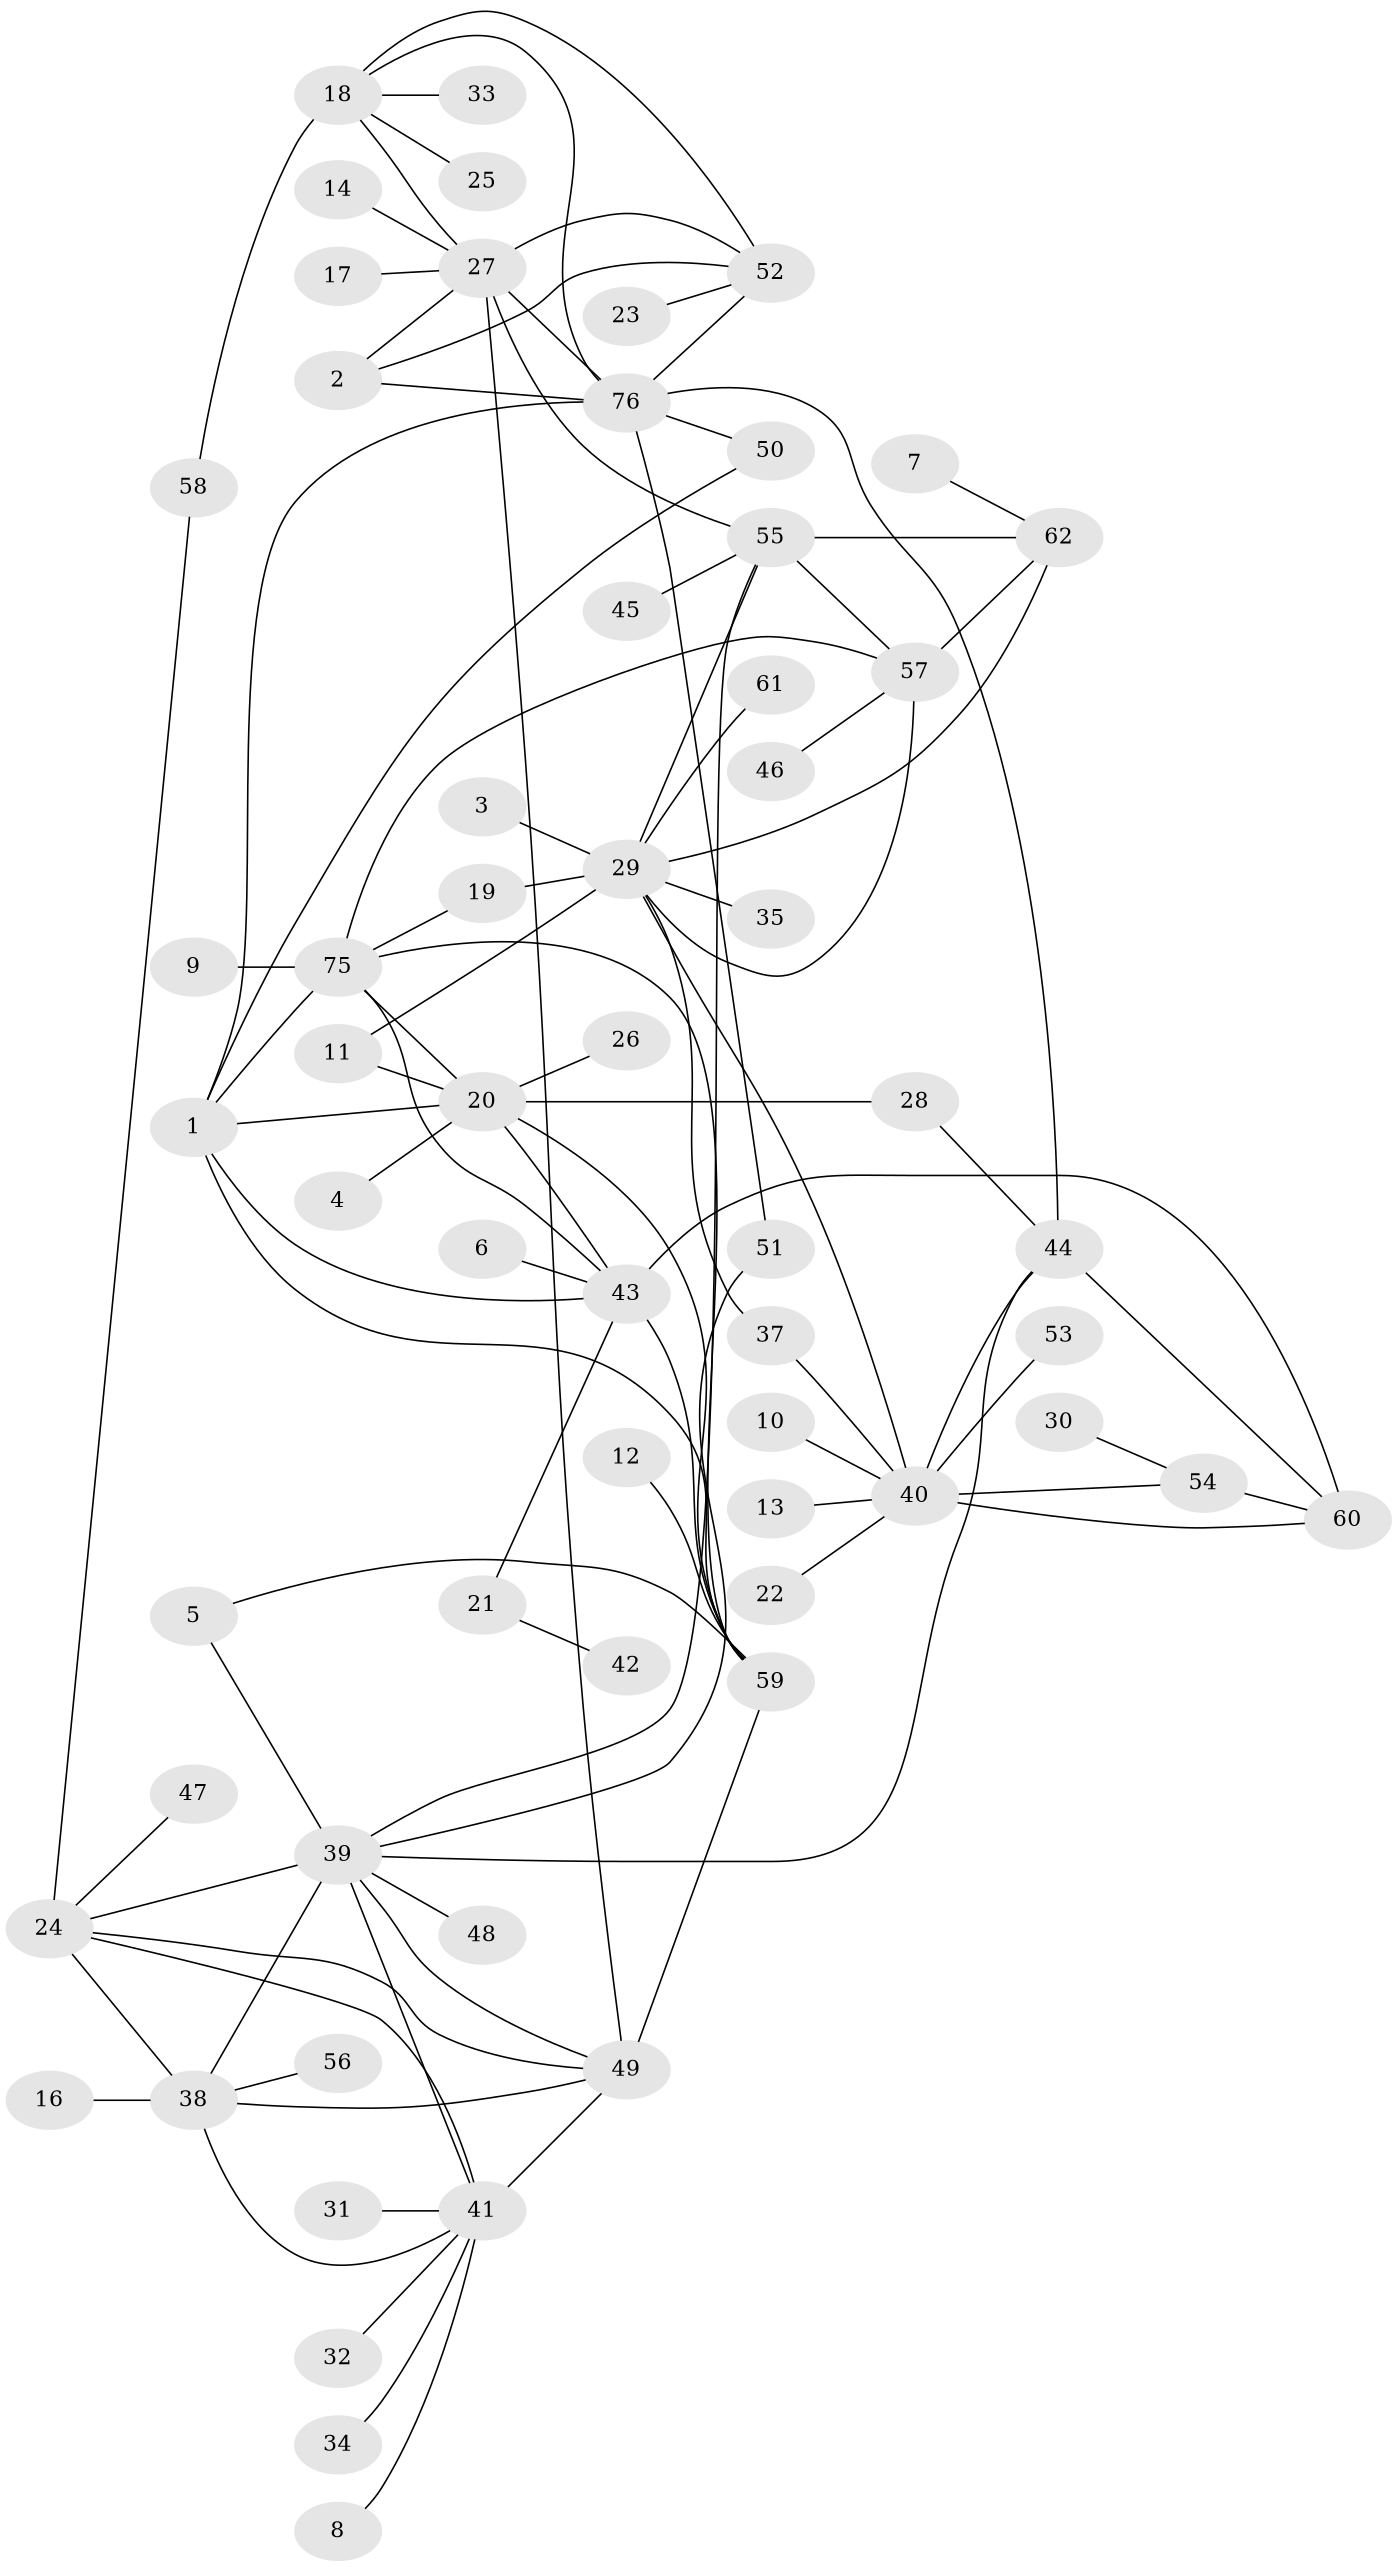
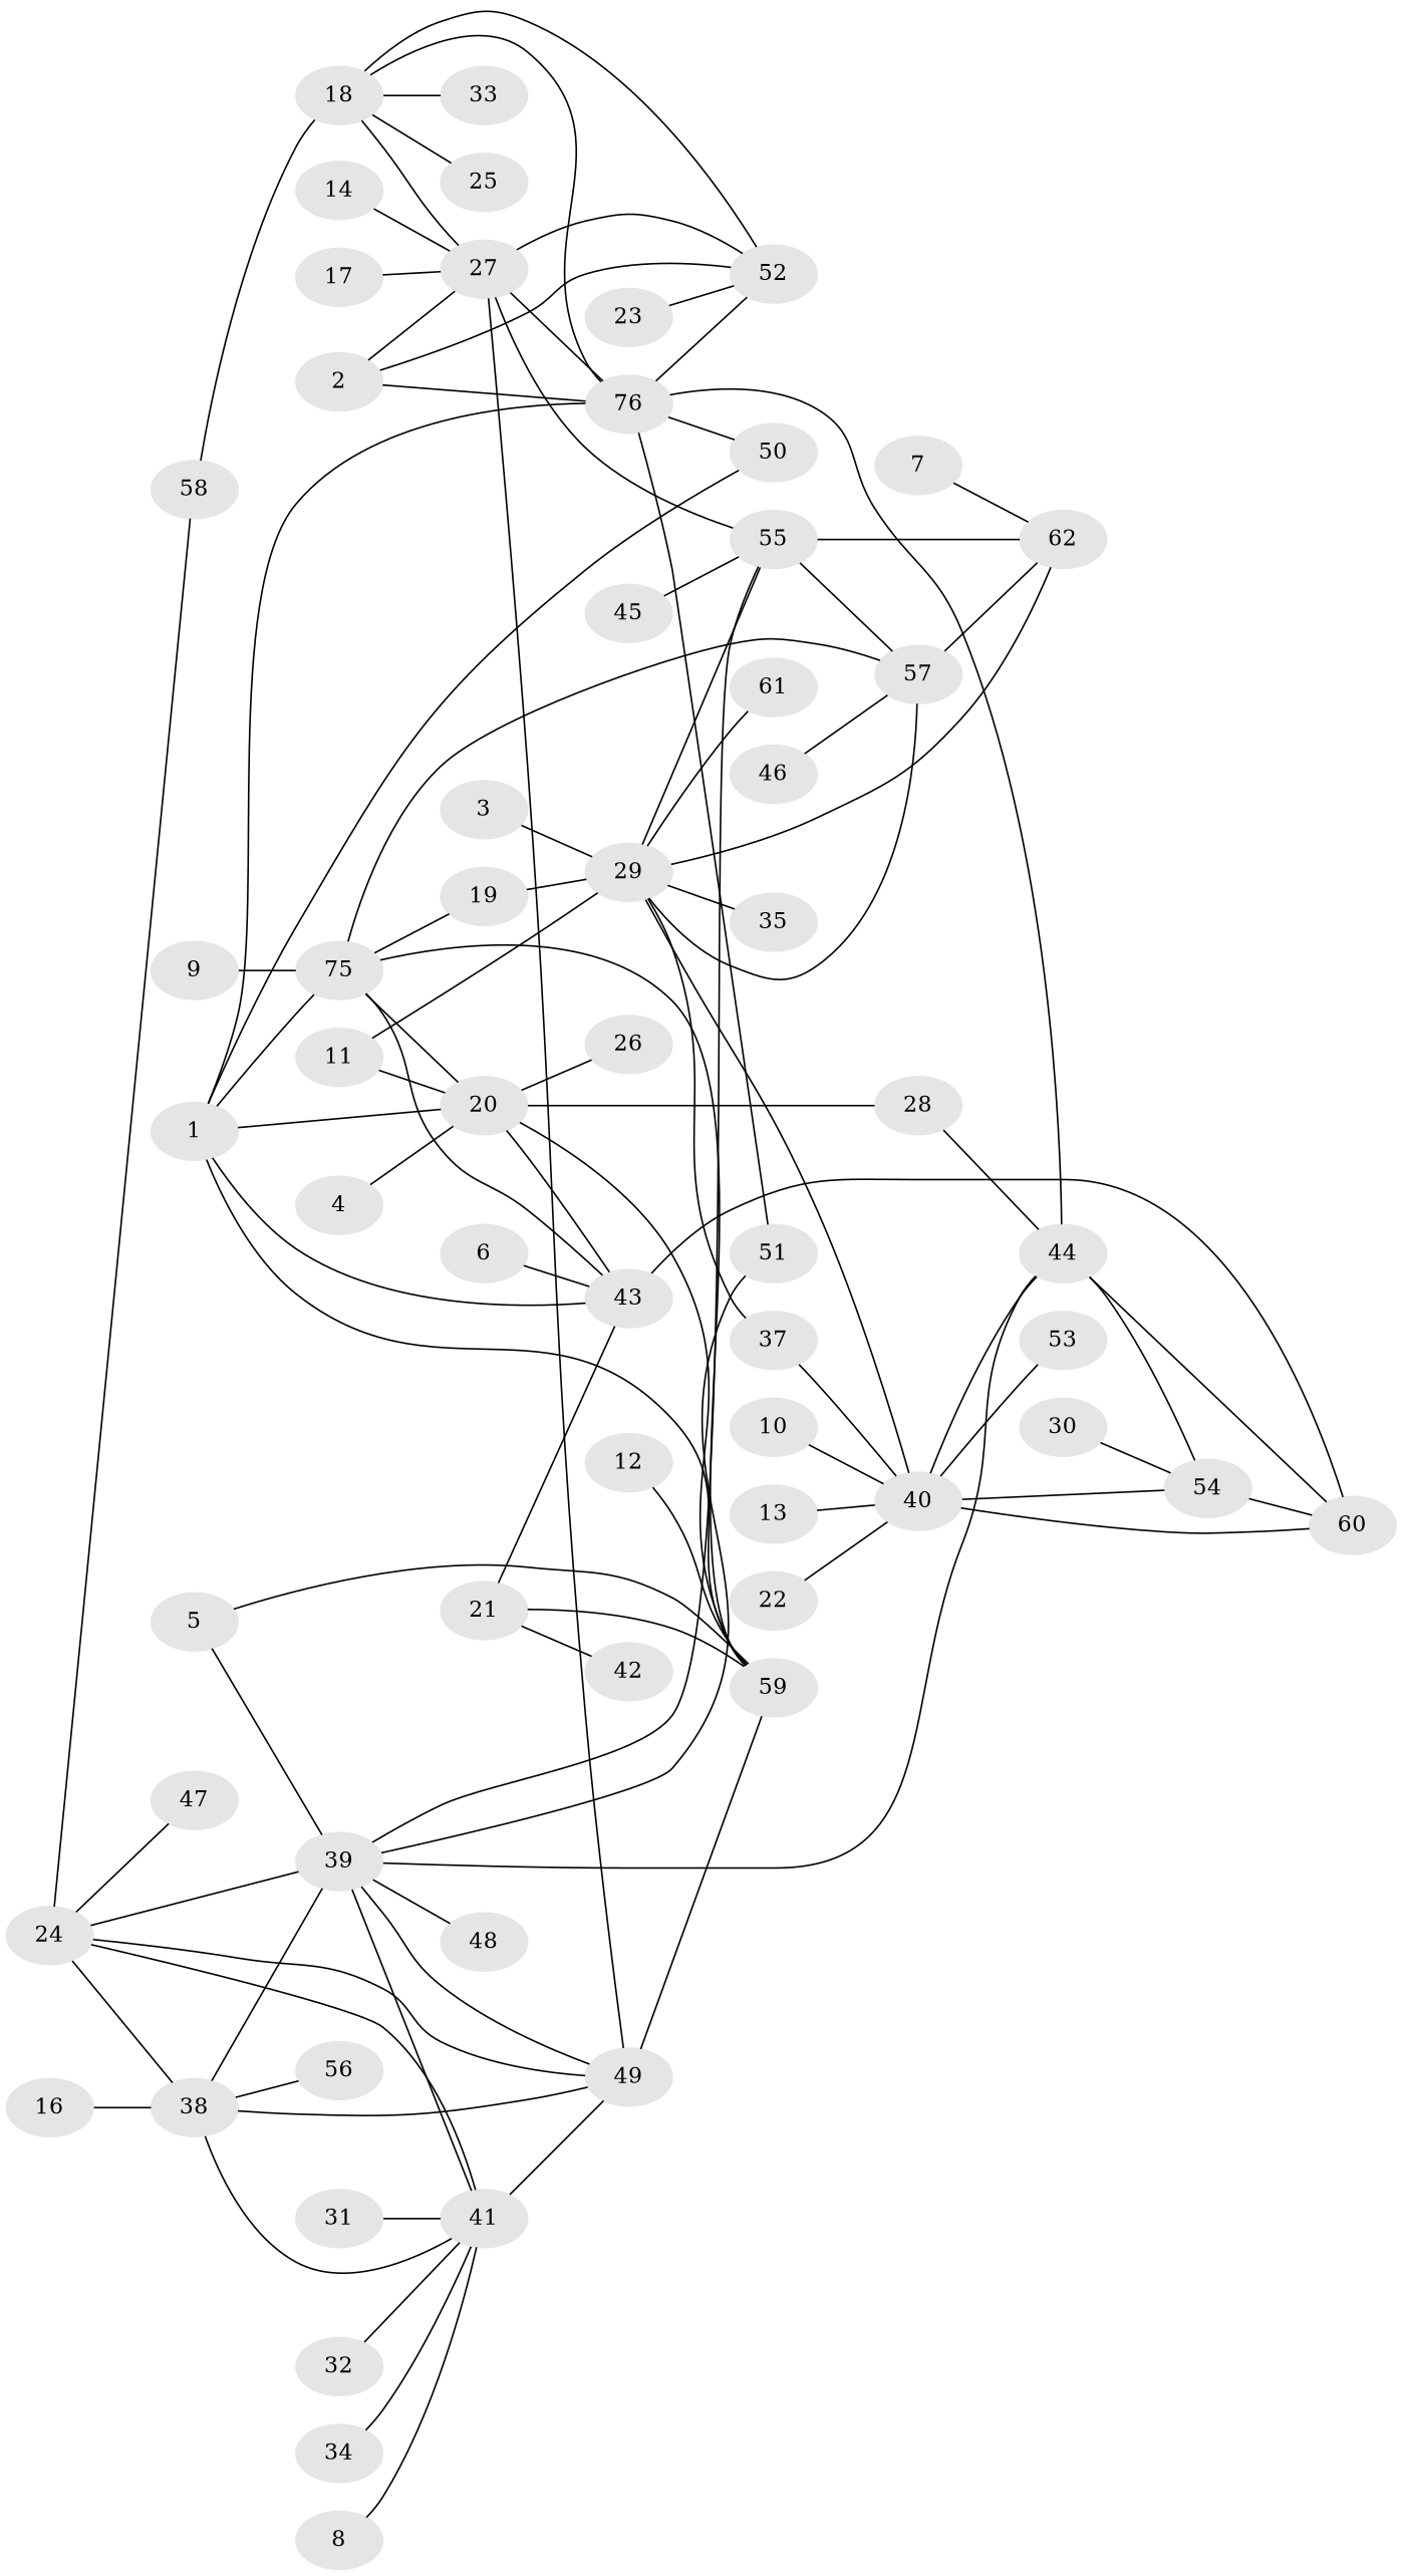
  graph {
    rankdir=LR
    node [color=gray90 style=filled]
    edge [weight=1.0]
    n1 [label=75]
    1
    20
    n4 [label=76]
    43
    50
    59
    19
    57
    26
    28
    52
    44
    51
    60
    2
    27
    18
    25
    33
    49
    55
    3
    29
    62
    40
    35
    37
    61
    4
    5
    39
    41
    48
    6
    7
    8
    9
    10
    54
    53
    11
    12
    13
    14
    16
    38
    56
    17
    21
    42
    22
    23
    24
    47
    58
    30
    31
    32
    34
    45
    46
    n1 -- 20
    n1 -- 43
    n1 -- 59 [weight=2.0]
    n1 -- 19
    n1 -- 57
    1 -- n1
    1 -- 20
    1 -- n4
    1 -- 43
    1 -- 50
    1 -- 59 [weight=2.0]
    20 -- 43
    20 -- 59 [weight=2.0]
    20 -- 26
    20 -- 28
    n4 -- 50
    n4 -- 52 [weight=2.0]
    n4 -- 44
    n4 -- 51
-   43 -- 59 [weight=2.0]
+   21 -- 59 [weight=2.0]
    43 -- 60
    19 -- 29
    57 -- 62 [weight=2.0]
    28 -- 44
    44 -- 60
+   44 -- 54
    2 -- n4 [weight=2.0]
    2 -- 52
    2 -- 27
    27 -- n4 [weight=2.0]
    27 -- 52
    27 -- 49
    27 -- 55
    18 -- n4 [weight=2.0]
    18 -- 52
    18 -- 27
    18 -- 25
    18 -- 33
    49 -- 59
    55 -- 57 [weight=2.0]
    55 -- 62 [weight=4.0]
    3 -- 29
    29 -- 57
    29 -- 55 [weight=2.0]
    29 -- 62 [weight=2.0]
    29 -- 40
    29 -- 35
    29 -- 37
    29 -- 61
    40 -- 44 [weight=3.0]
    40 -- 60 [weight=3.0]
    40 -- 54 [weight=3.0]
    40 -- 53
    37 -- 40
    4 -- 20
    5 -- 59
    5 -- 39
    39 -- 44
    39 -- 51
    39 -- 49
    39 -- 55
    39 -- 41 [weight=2.0]
    39 -- 48
    41 -- 49 [weight=2.0]
    6 -- 43
    7 -- 62
    8 -- 41
    9 -- n1
    10 -- 40
    54 -- 60
    11 -- 20
    11 -- 29
    12 -- 59
    13 -- 40
    14 -- 27
    16 -- 38
    38 -- 49
    38 -- 39
    38 -- 41 [weight=2.0]
    38 -- 56
    17 -- 27
    21 -- 43
    21 -- 42
    22 -- 40
    23 -- 52
    24 -- 49
    24 -- 39
    24 -- 41 [weight=2.0]
    24 -- 38
    24 -- 47
    24 -- 58
    58 -- 18
    30 -- 54
    31 -- 41
    32 -- 41
    34 -- 41
    45 -- 55
    46 -- 57
  }
